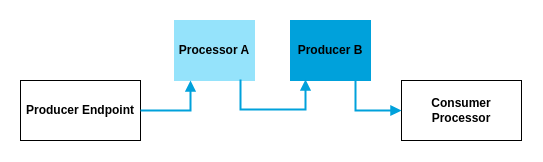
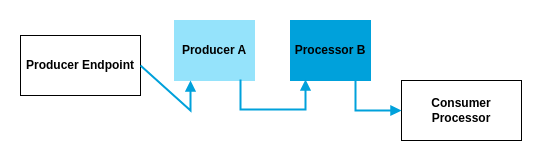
  <mxCell id="0" />
  <mxCell id="1" parent="0" />
- <mxCell id="2" value="Producer Endpoint" style="rounded=0;whiteSpace=wrap;html=1;fontStyle=1" vertex="1" parent="1"><mxGeometry x="20" y="80" width="120" height="60" as="geometry" /></mxCell>
+ <mxCell id="2" value="Producer Endpoint" style="rounded=0;whiteSpace=wrap;html=1;fontStyle=1" vertex="1" parent="1"><mxGeometry x="20" y="35" width="120" height="60" as="geometry" /></mxCell>
  <mxCell id="3" value="&lt;b&gt;Consumer Processor&lt;/b&gt;" style="rounded=0;whiteSpace=wrap;html=1;fontStyle=0" vertex="1" parent="1"><mxGeometry x="401" y="80" width="120" height="60" as="geometry" /></mxCell>
- <mxCell id="4" value="Processor A" style="rounded=0;whiteSpace=wrap;html=1;fontStyle=1;fillColor=#95e3fb;strokeColor=#95e3fb;" vertex="1" parent="1"><mxGeometry x="174" y="20" width="80" height="60" as="geometry" /></mxCell>
- <mxCell id="5" value="Producer B" style="rounded=0;whiteSpace=wrap;html=1;fontStyle=1;labelBackgroundColor=none;fillColor=#00a1db;strokeColor=#00a1db;" vertex="1" parent="1"><mxGeometry x="290" y="20" width="80" height="60" as="geometry" /></mxCell>
+ <mxCell id="4" value="Producer A" style="rounded=0;whiteSpace=wrap;html=1;fontStyle=1;fillColor=#95e3fb;strokeColor=#95e3fb;" vertex="1" parent="1"><mxGeometry x="174" y="20" width="80" height="60" as="geometry" /></mxCell>
+ <mxCell id="5" value="Processor B" style="rounded=0;whiteSpace=wrap;html=1;fontStyle=1;labelBackgroundColor=none;fillColor=#00a1db;strokeColor=#00a1db;" vertex="1" parent="1"><mxGeometry x="290" y="20" width="80" height="60" as="geometry" /></mxCell>
  <mxCell id="6" value="" style="endArrow=block;html=1;rounded=0;exitX=1;exitY=0.5;exitDx=0;exitDy=0;strokeColor=#00a1db;endFill=1;strokeWidth=2;" edge="1" parent="1" source="2"><mxGeometry width="50" height="50" relative="1" as="geometry"><mxPoint x="330" y="70" as="sourcePoint" /><mxPoint x="190" y="80" as="targetPoint" /><Array as="points"><mxPoint x="190" y="110" /></Array></mxGeometry></mxCell>
  <mxCell id="7" value="" style="endArrow=block;html=1;rounded=0;exitX=0.75;exitY=1;exitDx=0;exitDy=0;strokeColor=#00a1db;endFill=1;strokeWidth=2;" edge="1" parent="1"><mxGeometry width="50" height="50" relative="1" as="geometry"><mxPoint x="240" y="79" as="sourcePoint" /><mxPoint x="305" y="79" as="targetPoint" /><Array as="points"><mxPoint x="240" y="109" /><mxPoint x="305" y="109" /></Array></mxGeometry></mxCell>
  <mxCell id="8" value="" style="endArrow=block;html=1;rounded=0;exitX=0.75;exitY=1;exitDx=0;exitDy=0;strokeColor=#00a1db;endFill=1;strokeWidth=2;entryX=0;entryY=0.5;entryDx=0;entryDy=0;" edge="1" parent="1" target="3"><mxGeometry width="50" height="50" relative="1" as="geometry"><mxPoint x="355" y="80" as="sourcePoint" /><mxPoint x="362" y="220" as="targetPoint" /><Array as="points"><mxPoint x="355" y="110" /></Array></mxGeometry></mxCell>
